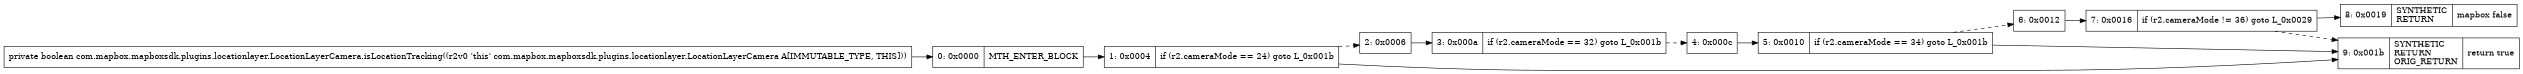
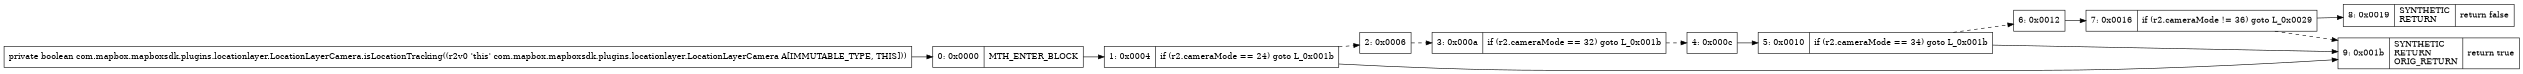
  digraph {
    rankdir=LR
    node [shape=record]
    n1 [label="{0\:\ 0x0000|MTH_ENTER_BLOCK\l}"]
    n2 [label="{1\:\ 0x0004|if (r2.cameraMode == 24) goto L_0x001b\l}"]
    n3 [label="{2\:\ 0x0006}"]
    n4 [label="{9\:\ 0x001b|SYNTHETIC\lRETURN\lORIG_RETURN\l|return true\l}"]
    n5 [label="{3\:\ 0x000a|if (r2.cameraMode == 32) goto L_0x001b\l}"]
    n6 [label="{4\:\ 0x000c}"]
    n7 [label="{5\:\ 0x0010|if (r2.cameraMode == 34) goto L_0x001b\l}"]
    n8 [label="{6\:\ 0x0012}"]
    n9 [label="{7\:\ 0x0016|if (r2.cameraMode != 36) goto L_0x0029\l}"]
-   n10 [label="{8\:\ 0x0019|SYNTHETIC\lRETURN\l|mapbox false\l}"]
+   n10 [label="{8\:\ 0x0019|SYNTHETIC\lRETURN\l|return false\l}"]
    n11 [label="{private boolean com.mapbox.mapboxsdk.plugins.locationlayer.LocationLayerCamera.isLocationTracking((r2v0 'this' com.mapbox.mapboxsdk.plugins.locationlayer.LocationLayerCamera A[IMMUTABLE_TYPE, THIS])) }"]
    n1 -> n2
    n2 -> n3 [style=dashed]
    n2 -> n4
-   n3 -> n5
+   n3 -> n5 [style=dashed]
    n5 -> n6 [style=dashed]
    n6 -> n7
    n7 -> n4
    n7 -> n8 [style=dashed]
    n8 -> n9
    n9 -> n4 [style=dashed]
    n9 -> n10
    n11 -> n1
  }
